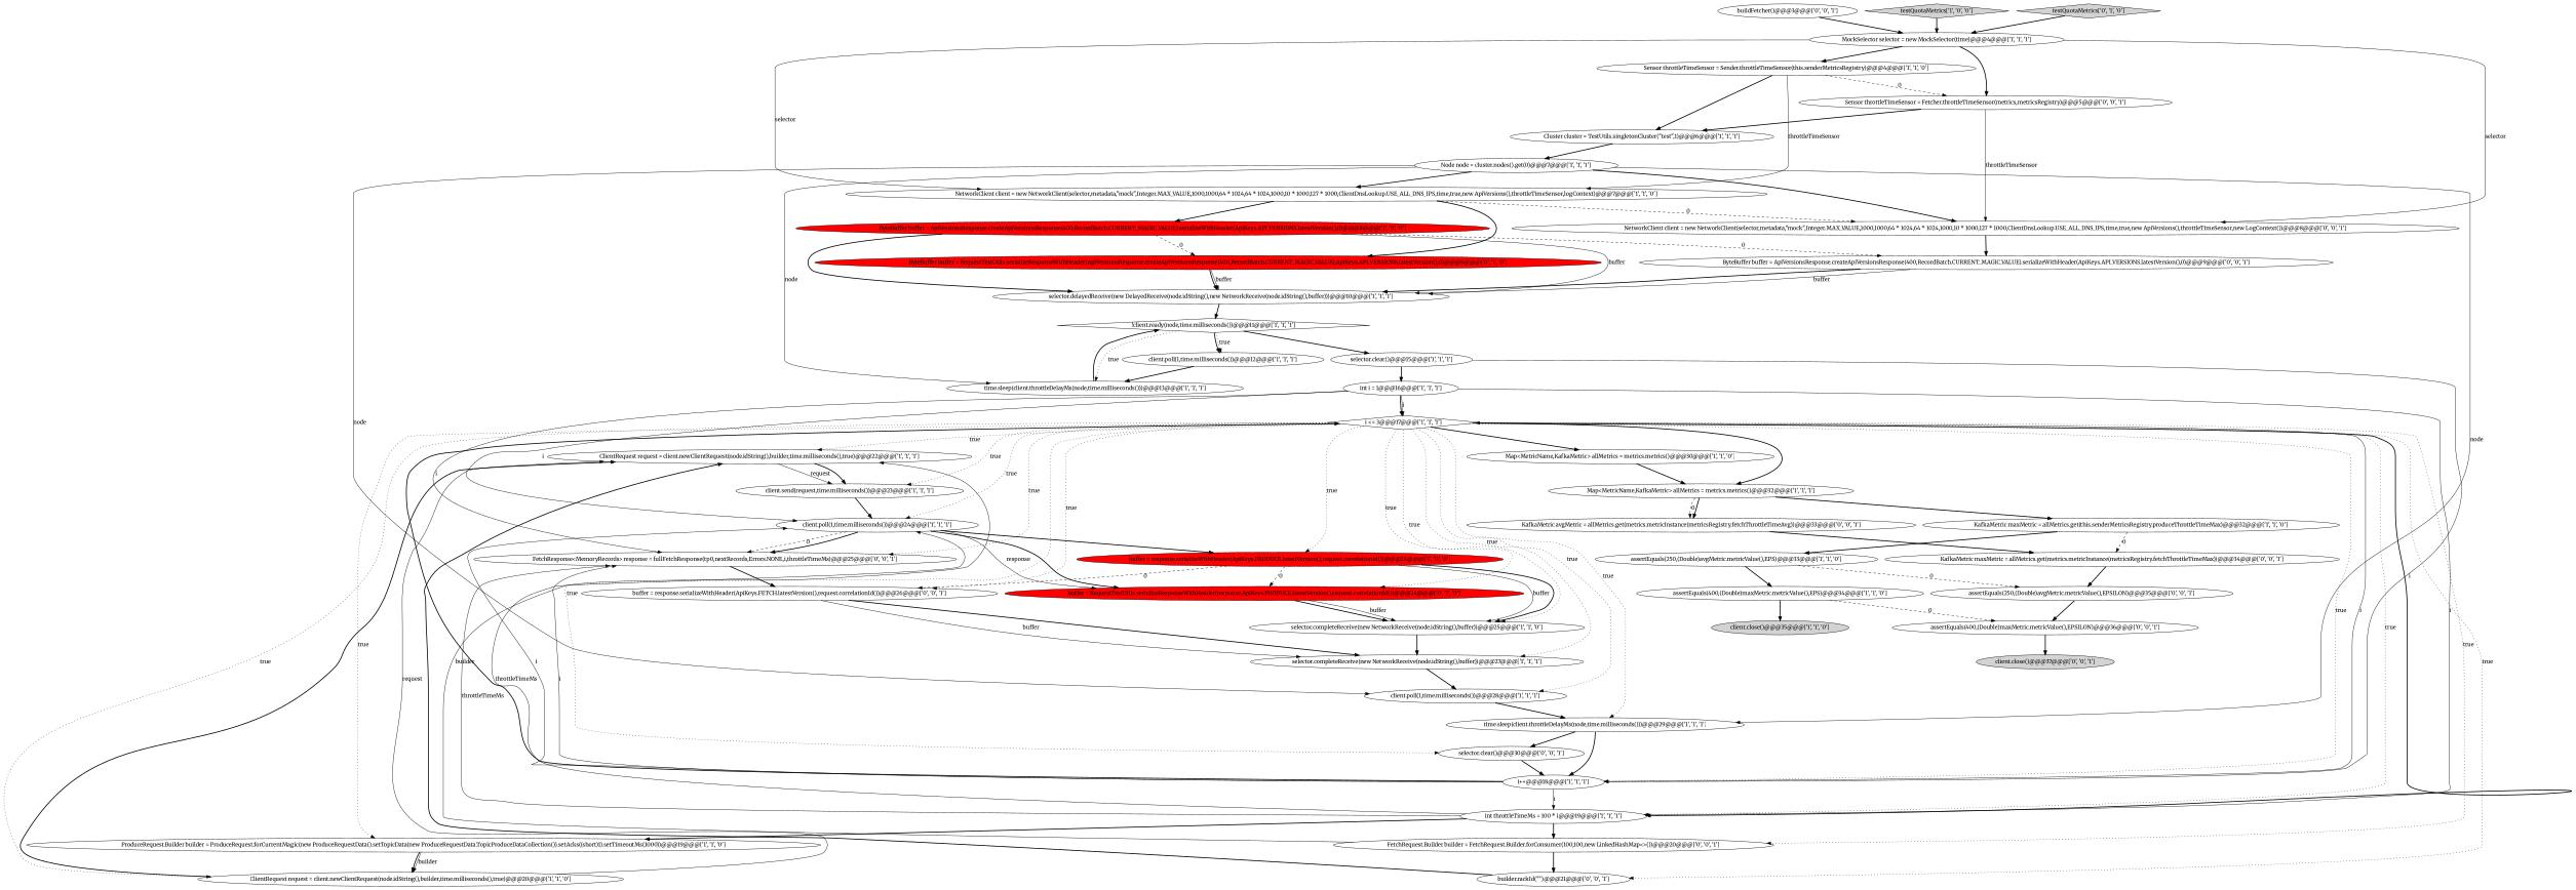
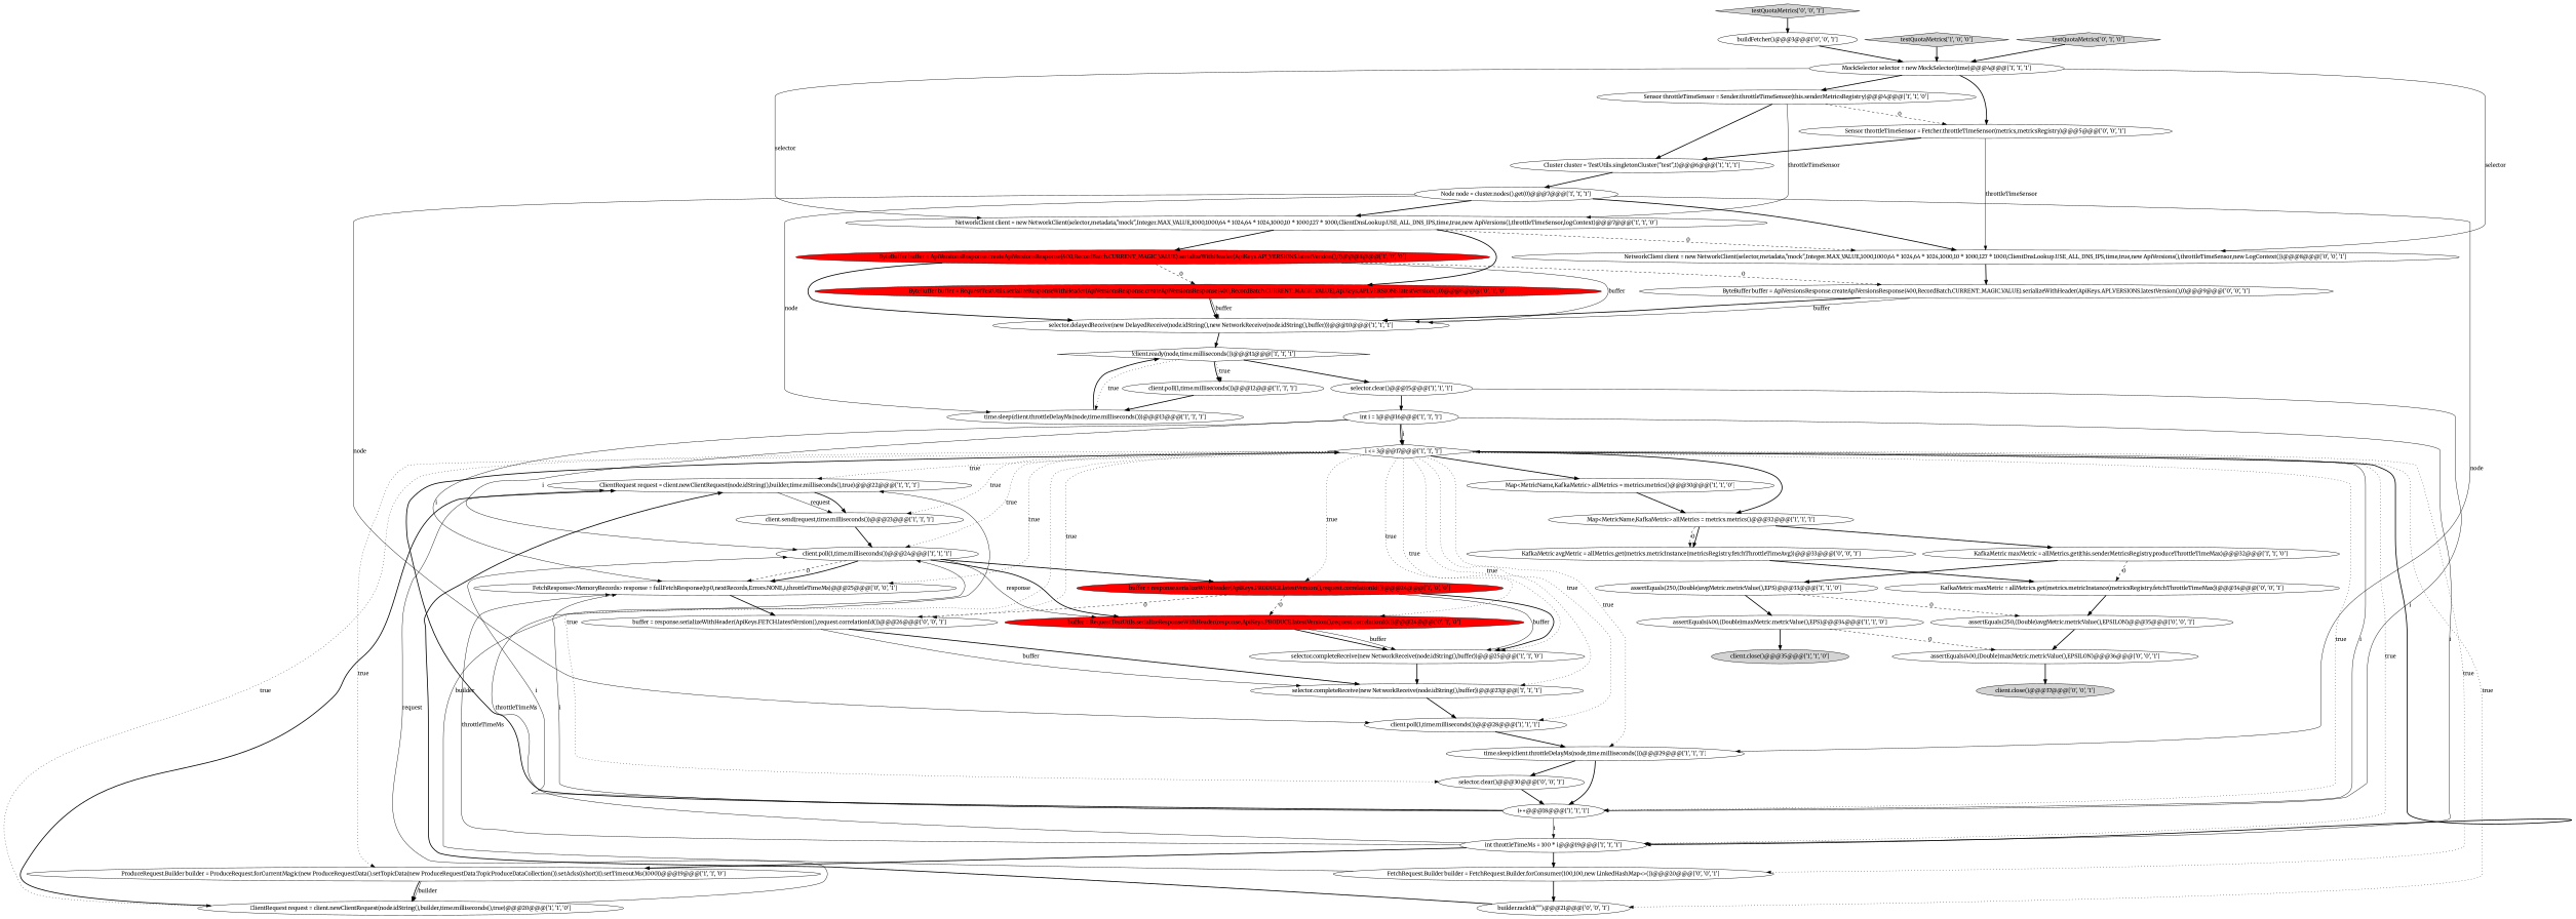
  digraph {
    fontname=Merriweather
    node [fillcolor=white fontname=Merriweather shape=ellipse style=filled]
    edge [fontname=Merriweather style=bold]
    n1 [label="assertEquals(250,(Double)avgMetric.metricValue(),EPS)@@@33@@@['1', '1', '0']"]
    n2 [label="assertEquals(250,(Double)avgMetric.metricValue(),EPSILON)@@@35@@@['0', '0', '1']"]
    n3 [label="assertEquals(400,(Double)maxMetric.metricValue(),EPS)@@@34@@@['1', '1', '0']"]
    n4 [label="assertEquals(400,(Double)maxMetric.metricValue(),EPSILON)@@@36@@@['0', '0', '1']"]
    n5 [fillcolor=lightgray label="client.close()@@@35@@@['1', '1', '0']"]
    n6 [label="ClientRequest request = client.newClientRequest(node.idString(),builder,time.milliseconds(),true)@@@22@@@['1', '1', '1']"]
    n7 [label="client.send(request,time.milliseconds())@@@23@@@['1', '1', '1']"]
    n8 [label="client.poll(1,time.milliseconds())@@@24@@@['1', '1', '1']"]
    n9 [label="client.poll(1,time.milliseconds())@@@28@@@['1', '1', '1']"]
    n10 [label="time.sleep(client.throttleDelayMs(node,time.milliseconds()))@@@29@@@['1', '1', '1']"]
    n11 [label="i++@@@18@@@['1', '1', '1']"]
    n12 [label="selector.clear()@@@30@@@['0', '0', '1']"]
    n13 [label="!client.ready(node,time.milliseconds())@@@11@@@['1', '1', '1']" shape=diamond]
    n14 [label="time.sleep(client.throttleDelayMs(node,time.milliseconds()))@@@13@@@['1', '1', '1']"]
    n15 [label="client.poll(1,time.milliseconds())@@@12@@@['1', '1', '1']"]
    n16 [label="selector.clear()@@@15@@@['1', '1', '1']"]
    n17 [label="int i = 1@@@16@@@['1', '1', '1']"]
    n18 [label="FetchResponse<MemoryRecords> response = fullFetchResponse(tp0,nextRecords,Errors.NONE,i,throttleTimeMs)@@@25@@@['0', '0', '1']"]
    n19 [fillcolor=red label="buffer = RequestTestUtils.serializeResponseWithHeader(response,ApiKeys.PRODUCE.latestVersion(),request.correlationId())@@@24@@@['0', '1', '0']"]
    n20 [fillcolor=red label="buffer = response.serializeWithHeader(ApiKeys.PRODUCE.latestVersion(),request.correlationId())@@@24@@@['1', '0', '0']"]
    n21 [fillcolor=lightgray label="client.close()@@@37@@@['0', '0', '1']"]
    n22 [label="ProduceRequest.Builder builder = ProduceRequest.forCurrentMagic(new ProduceRequestData().setTopicData(new ProduceRequestData.TopicProduceDataCollection()).setAcks((short)1).setTimeoutMs(1000))@@@19@@@['1', '1', '0']"]
    n23 [label="ClientRequest request = client.newClientRequest(node.idString(),builder,time.milliseconds(),true)@@@20@@@['1', '1', '0']"]
    n24 [label="NetworkClient client = new NetworkClient(selector,metadata,\"mock\",Integer.MAX_VALUE,1000,1000,64 * 1024,64 * 1024,1000,10 * 1000,127 * 1000,ClientDnsLookup.USE_ALL_DNS_IPS,time,true,new ApiVersions(),throttleTimeSensor,logContext)@@@7@@@['1', '1', '0']"]
    n25 [label="NetworkClient client = new NetworkClient(selector,metadata,\"mock\",Integer.MAX_VALUE,1000,1000,64 * 1024,64 * 1024,1000,10 * 1000,127 * 1000,ClientDnsLookup.USE_ALL_DNS_IPS,time,true,new ApiVersions(),throttleTimeSensor,new LogContext())@@@8@@@['0', '0', '1']"]
    n26 [fillcolor=red label="ByteBuffer buffer = ApiVersionsResponse.createApiVersionsResponse(400,RecordBatch.CURRENT_MAGIC_VALUE).serializeWithHeader(ApiKeys.API_VERSIONS.latestVersion(),0)@@@8@@@['1', '0', '0']"]
    n27 [fillcolor=red label="ByteBuffer buffer = RequestTestUtils.serializeResponseWithHeader(ApiVersionsResponse.createApiVersionsResponse(400,RecordBatch.CURRENT_MAGIC_VALUE),ApiKeys.API_VERSIONS.latestVersion(),0)@@@8@@@['0', '1', '0']"]
    n28 [label="ByteBuffer buffer = ApiVersionsResponse.createApiVersionsResponse(400,RecordBatch.CURRENT_MAGIC_VALUE).serializeWithHeader(ApiKeys.API_VERSIONS.latestVersion(),0)@@@9@@@['0', '0', '1']"]
    n29 [label="selector.delayedReceive(new DelayedReceive(node.idString(),new NetworkReceive(node.idString(),buffer)))@@@10@@@['1', '1', '1']"]
+   n30 [fillcolor=lightgray label="testQuotaMetrics['0', '0', '1']" shape=diamond]
    n31 [label="buildFetcher()@@@3@@@['0', '0', '1']"]
    n32 [label="MockSelector selector = new MockSelector(time)@@@4@@@['1', '1', '1']"]
    n33 [label="builder.rackId(\"\")@@@21@@@['0', '0', '1']"]
    n34 [label="buffer = response.serializeWithHeader(ApiKeys.FETCH.latestVersion(),request.correlationId())@@@26@@@['0', '0', '1']"]
    n35 [label="selector.completeReceive(new NetworkReceive(node.idString(),buffer))@@@27@@@['1', '1', '1']"]
    n36 [label="KafkaMetric maxMetric = allMetrics.get(metrics.metricInstance(metricsRegistry.fetchThrottleTimeMax))@@@34@@@['0', '0', '1']"]
    n37 [label="i <= 3@@@17@@@['1', '1', '1']" shape=diamond]
    n38 [label="int throttleTimeMs = 100 * i@@@19@@@['1', '1', '1']"]
    n39 [label="selector.completeReceive(new NetworkReceive(node.idString(),buffer))@@@25@@@['1', '1', '0']"]
    n40 [label="Map<MetricName,KafkaMetric> allMetrics = metrics.metrics()@@@32@@@['1', '1', '1']"]
    n41 [label="FetchRequest.Builder builder = FetchRequest.Builder.forConsumer(100,100,new LinkedHashMap<>())@@@20@@@['0', '0', '1']"]
    n42 [label="Map<MetricName,KafkaMetric> allMetrics = metrics.metrics()@@@30@@@['1', '1', '0']"]
    n43 [fillcolor=lightgray label="testQuotaMetrics['1', '0', '0']" shape=diamond]
    n44 [label="Sensor throttleTimeSensor = Sender.throttleTimeSensor(this.senderMetricsRegistry)@@@4@@@['1', '1', '0']"]
    n45 [label="Sensor throttleTimeSensor = Fetcher.throttleTimeSensor(metrics,metricsRegistry)@@@5@@@['0', '0', '1']"]
    n46 [label="Cluster cluster = TestUtils.singletonCluster(\"test\",1)@@@6@@@['1', '1', '1']"]
    n47 [label="Node node = cluster.nodes().get(0)@@@7@@@['1', '1', '1']"]
    n48 [label="KafkaMetric avgMetric = allMetrics.get(metrics.metricInstance(metricsRegistry.fetchThrottleTimeAvg))@@@33@@@['0', '0', '1']"]
    n49 [label="KafkaMetric maxMetric = allMetrics.get(this.senderMetricsRegistry.produceThrottleTimeMax)@@@32@@@['1', '1', '0']"]
    n50 [fillcolor=lightgray label="testQuotaMetrics['0', '1', '0']" shape=diamond]
    n1 -> n2 [label=0 style=dashed]
    n1 -> n3
    n2 -> n4
    n3 -> n4 [label=0 style=dashed]
    n3 -> n5
    n4 -> n21
    n6 -> n7 [label=request style=solid]
    n6 -> n7
    n7 -> n8
    n8 -> n18 [label=0 style=dashed]
    n8 -> n18
    n8 -> n19 [label=response style=solid]
    n8 -> n19
    n8 -> n20
    n9 -> n10
    n10 -> n11
    n10 -> n12
    n11 -> n8 [label=i style=solid]
    n11 -> n18 [label=i style=solid]
    n11 -> n37 [label=i style=solid]
    n11 -> n37
    n11 -> n38 [label=i style=solid]
    n12 -> n11
    n13 -> n14 [label=true style=dotted]
    n13 -> n15
    n13 -> n15 [label=true style=dotted]
    n13 -> n16
    n14 -> n13
    n15 -> n14
    n16 -> n11 [label=i style=solid]
    n16 -> n17
    n17 -> n8 [label=i style=solid]
    n17 -> n18 [label=i style=solid]
    n17 -> n37 [label=i style=solid]
    n17 -> n37
    n17 -> n38 [label=i style=solid]
    n18 -> n34
    n19 -> n39
    n19 -> n39 [label=buffer style=solid]
    n20 -> n19 [label=0 style=dashed]
    n20 -> n34 [label=0 style=dashed]
    n20 -> n39 [label=buffer style=solid]
    n20 -> n39
    n22 -> n23
    n22 -> n23 [label=builder style=solid]
    n23 -> n6 [label=request style=solid]
    n23 -> n6
    n24 -> n25 [label=0 style=dashed]
    n24 -> n26
    n24 -> n27
    n25 -> n28
    n26 -> n27 [label=0 style=dashed]
    n26 -> n28 [label=0 style=dashed]
    n26 -> n29 [label=buffer style=solid]
    n26 -> n29
    n27 -> n29 [label=buffer style=solid]
    n27 -> n29
    n28 -> n29 [label=buffer style=solid]
    n28 -> n29
    n29 -> n13
+   n30 -> n31
    n31 -> n32
    n32 -> n24 [label=selector style=solid]
    n32 -> n25 [label=selector style=solid]
    n32 -> n44
    n32 -> n45
    n33 -> n6
    n34 -> n35
    n34 -> n35 [label=buffer style=solid]
    n35 -> n9
    n36 -> n2
    n37 -> n6 [label=true style=dotted]
    n37 -> n7 [label=true style=dotted]
    n37 -> n8 [label=true style=dotted]
    n37 -> n9 [label=true style=dotted]
    n37 -> n10 [label=true style=dotted]
    n37 -> n11 [label=true style=dotted]
    n37 -> n12 [label=true style=dotted]
    n37 -> n18 [label=true style=dotted]
    n37 -> n19 [label=true style=dotted]
    n37 -> n20 [label=true style=dotted]
    n37 -> n22 [label=true style=dotted]
    n37 -> n23 [label=true style=dotted]
    n37 -> n33 [label=true style=dotted]
    n37 -> n34 [label=true style=dotted]
    n37 -> n35 [label=true style=dotted]
    n37 -> n38 [label=true style=dotted]
    n37 -> n38
    n37 -> n39 [label=true style=dotted]
    n37 -> n40
    n37 -> n41 [label=true style=dotted]
    n37 -> n42
    n38 -> n8 [label=throttleTimeMs style=solid]
    n38 -> n18 [label=throttleTimeMs style=solid]
    n38 -> n22
    n38 -> n41
    n39 -> n35
    n40 -> n48
    n40 -> n48 [label=0 style=dashed]
    n40 -> n49
    n41 -> n6 [label=builder style=solid]
    n41 -> n33
    n42 -> n40
    n43 -> n32
    n44 -> n24 [label=throttleTimeSensor style=solid]
    n44 -> n45 [label=0 style=dashed]
    n44 -> n46
    n45 -> n25 [label=throttleTimeSensor style=solid]
    n45 -> n46
    n46 -> n47
    n47 -> n9 [label="node" style=solid]
    n47 -> n10 [label="node" style=solid]
    n47 -> n14 [label="node" style=solid]
    n47 -> n24
    n47 -> n25
    n48 -> n36
    n49 -> n1
    n49 -> n36 [label=0 style=dashed]
    n50 -> n32
  }
